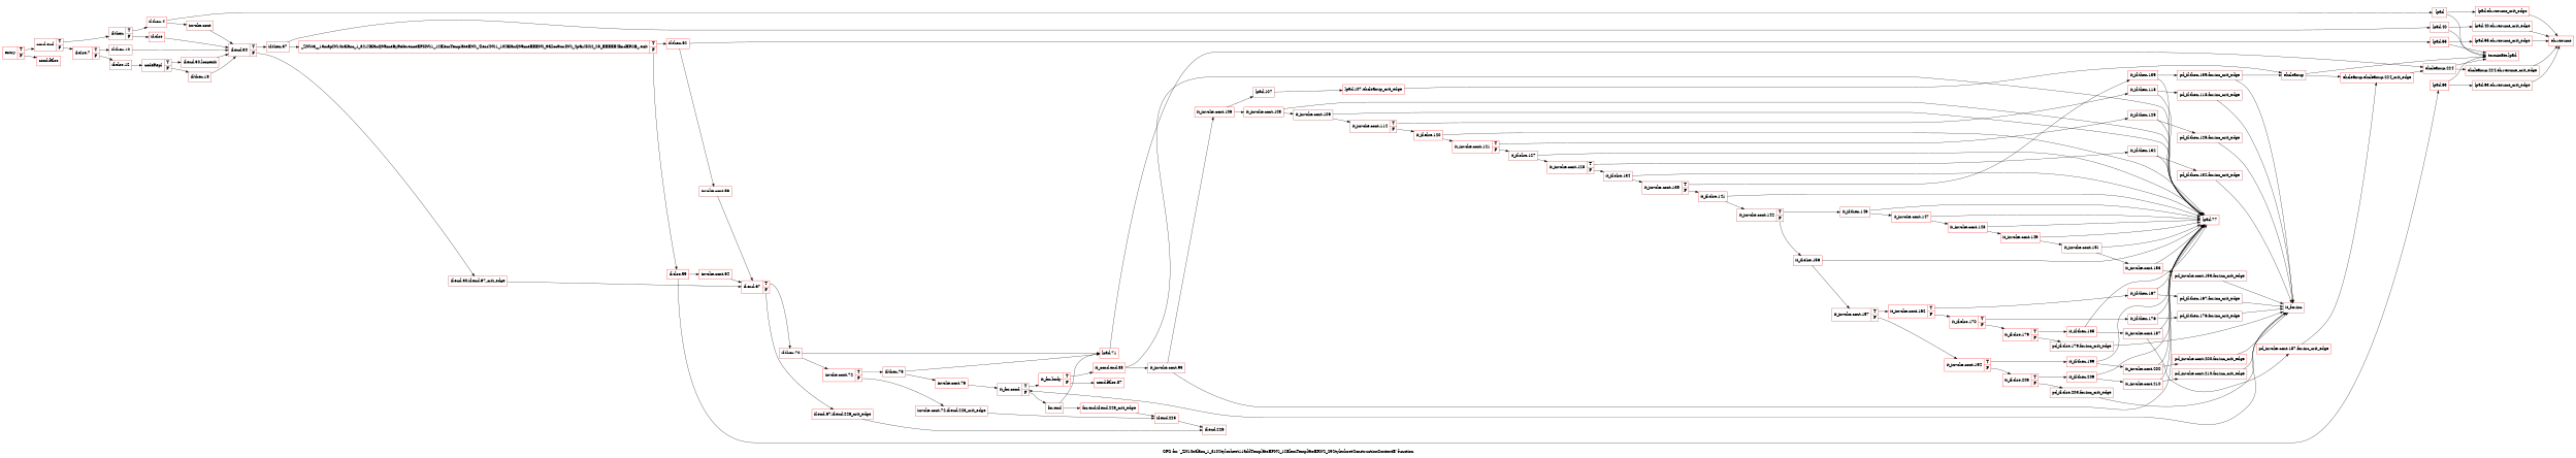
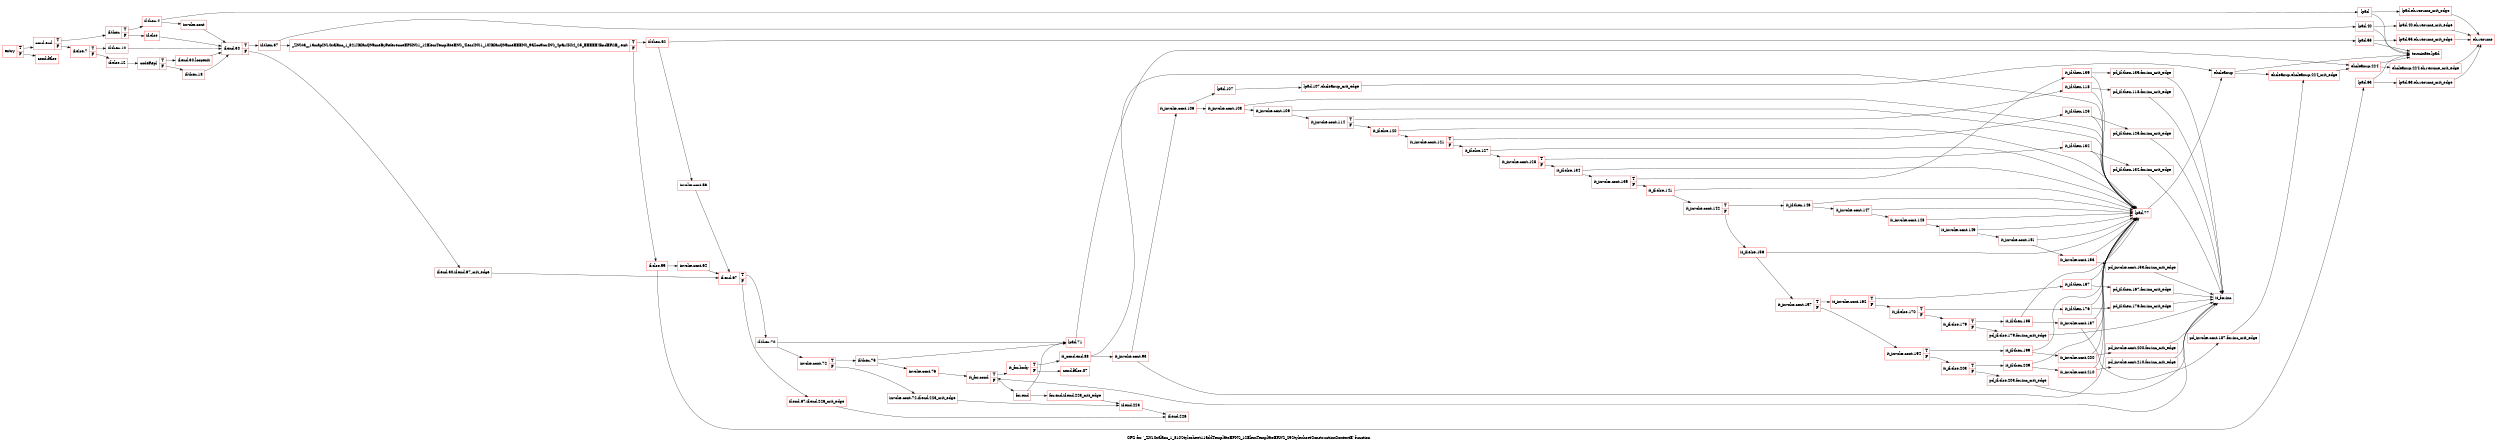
  digraph {
    fontname="DejaVu Serif"
    label="CFG for '_ZN10xalanc_1_810Stylesheet11addTemplateEPNS_12ElemTemplateERNS_29StylesheetConstructionContextE' function"
    rankdir=LR
    node [color=red fontname="DejaVu Serif" shape=record]
    edge [fontname="DejaVu Serif"]
    n1 [label="{entry|{<s0>T|<s1>F}}"]
    n2 [color=brown label="{cond.end|{<s0>T|<s1>F}}"]
    n3 [label="{cond.false}"]
    n4 [color=brown label="{if.then|{<s0>T|<s1>F}}"]
    n5 [label="{if.else.7|{<s0>T|<s1>F}}"]
    n6 [label="{if.then.4}"]
    n7 [label="{if.else}"]
    n8 [color=brown label="{if.then.10}"]
    n9 [color=brown label="{if.else.12}"]
    n10 [color=brown label="{invoke.cont}"]
    n11 [color=brown label="{lpad}"]
    n12 [color=brown label="{if.end.30|{<s0>T|<s1>F}}"]
    n13 [color=brown label="{codeRepl|{<s0>T|<s1>F}}"]
    n14 [label="{lpad.eh.resume_crit_edge}"]
    n15 [label="{terminate.lpad}"]
    n16 [color=brown label="{if.then.37}"]
    n17 [color=brown label="{if.end.30.if.end.67_crit_edge}"]
    n18 [label="{eh.resume}"]
    n19 [label="{_ZNSt3__13mapIN10xalanc_1_821XalanQNameByReferenceEPKNS1_12ElemTemplateENS_4lessINS1_10XalanQNameEEENS_9allocatorINS_4pairIKS2_S5_EEEEE4findERSB_.exit|{<s0>T|<s1>F}}"]
    n20 [color=brown label="{lpad.40}"]
    n21 [label="{if.end.67|{<s0>T|<s1>F}}"]
    n22 [label="{if.end.30.loopexit}"]
    n23 [color=brown label="{if.then.18}"]
    n24 [label="{if.then.52}"]
    n25 [label="{if.else.59}"]
    n26 [color=brown label="{lpad.40.eh.resume_crit_edge}"]
    n27 [color=brown label="{if.then.70}"]
    n28 [label="{if.end.67.if.end.226_crit_edge}"]
    n29 [label="{invoke.cont.72|{<s0>T|<s1>F}}"]
    n30 [label="{lpad.71}"]
    n31 [color=brown label="{if.end.226}"]
    n32 [color=brown label="{invoke.cont.56}"]
    n33 [label="{lpad.55}"]
    n34 [label="{invoke.cont.64}"]
    n35 [label="{lpad.63}"]
    n36 [label="{lpad.55.eh.resume_crit_edge}"]
    n37 [color=brown label="{lpad.63.eh.resume_crit_edge}"]
    n38 [color=brown label="{if.then.75}"]
    n39 [color=brown label="{invoke.cont.72.if.end.223_crit_edge}"]
    n40 [label="{ehcleanup.224}"]
    n41 [label="{invoke.cont.76}"]
    n42 [label="{if.end.223}"]
    n43 [label="{ehcleanup.224.eh.resume_crit_edge}"]
    n44 [color=brown label="{it_for.cond|{<s0>T|<s1>F}}"]
    n45 [label="{it_for.body|{<s0>T|<s1>F}}"]
    n46 [color=brown label="{for.end}"]
    n47 [label="{it_cond.end.88}"]
    n48 [label="{cond.false.87}"]
    n49 [label="{for.end.if.end.223_crit_edge}"]
    n50 [label="{lpad.77}"]
    n51 [color=brown label="{it_invoke.cont.93}"]
    n52 [color=brown label="{ehcleanup}"]
    n53 [label="{it_invoke.cont.106}"]
    n54 [label="{ehcleanup.ehcleanup.224_crit_edge}"]
    n55 [label="{it_invoke.cont.108}"]
    n56 [color=brown label="{lpad.107}"]
    n57 [color=brown label="{it_invoke.cont.109}"]
    n58 [label="{lpad.107.ehcleanup_crit_edge}"]
    n59 [color=brown label="{it_invoke.cont.114|{<s0>T|<s1>F}}"]
    n60 [label="{it_if.then.118}"]
    n61 [label="{it_if.else.120}"]
    n62 [color=brown label="{pd_if.then.118.for.inc_crit_edge}"]
    n63 [label="{it_invoke.cont.121|{<s0>T|<s1>F}}"]
    n64 [color=brown label="{it_for.inc}"]
    n65 [color=brown label="{it_if.then.125}"]
    n66 [color=brown label="{it_if.else.127}"]
    n67 [color=brown label="{pd_if.then.125.for.inc_crit_edge}"]
    n68 [label="{it_invoke.cont.128|{<s0>T|<s1>F}}"]
    n69 [color=brown label="{it_if.then.132}"]
    n70 [color=brown label="{it_if.else.134}"]
    n71 [color=brown label="{pd_if.then.132.for.inc_crit_edge}"]
    n72 [color=brown label="{it_invoke.cont.135|{<s0>T|<s1>F}}"]
    n73 [label="{it_if.then.139}"]
    n74 [label="{it_if.else.141}"]
    n75 [color=brown label="{pd_if.then.139.for.inc_crit_edge}"]
    n76 [color=brown label="{it_invoke.cont.142|{<s0>T|<s1>F}}"]
    n77 [color=brown label="{it_if.then.146}"]
    n78 [label="{it_if.else.156}"]
    n79 [label="{it_invoke.cont.147}"]
    n80 [color=brown label="{it_invoke.cont.157|{<s0>T|<s1>F}}"]
    n81 [label="{it_invoke.cont.148}"]
    n82 [label="{it_invoke.cont.162|{<s0>T|<s1>F}}"]
    n83 [label="{it_invoke.cont.194|{<s0>T|<s1>F}}"]
    n84 [label="{it_invoke.cont.149}"]
    n85 [color=brown label="{it_invoke.cont.151}"]
    n86 [label="{it_invoke.cont.153}"]
    n87 [color=brown label="{pd_invoke.cont.153.for.inc_crit_edge}"]
    n88 [label="{it_if.then.167}"]
    n89 [label="{it_if.else.170|{<s0>T|<s1>F}}"]
    n90 [label="{it_if.then.199}"]
    n91 [label="{it_if.else.203|{<s0>T|<s1>F}}"]
    n92 [color=brown label="{pd_if.then.167.for.inc_crit_edge}"]
    n93 [color=brown label="{it_if.then.176}"]
    n94 [label="{it_if.else.179|{<s0>T|<s1>F}}"]
    n95 [color=brown label="{it_invoke.cont.200}"]
    n96 [label="{it_if.then.209}"]
    n97 [color=brown label="{pd_if.else.203.for.inc_crit_edge}"]
    n98 [color=brown label="{pd_if.then.176.for.inc_crit_edge}"]
    n99 [label="{it_if.then.185}"]
    n100 [color=brown label="{pd_if.else.179.for.inc_crit_edge}"]
    n101 [color=brown label="{it_invoke.cont.187}"]
    n102 [label="{pd_invoke.cont.187.for.inc_crit_edge}"]
    n103 [label="{pd_invoke.cont.200.for.inc_crit_edge}"]
    n104 [label="{it_invoke.cont.210}"]
    n105 [color=brown label="{pd_invoke.cont.210.for.inc_crit_edge}"]
    n1 -> n2 [tailport=s0]
    n1 -> n3 [tailport=s1]
    n2 -> n4 [tailport=s0]
    n2 -> n5 [tailport=s1]
    n4 -> n6 [tailport=s0]
    n4 -> n7 [tailport=s1]
    n5 -> n8 [tailport=s0]
    n5 -> n9 [tailport=s1]
    n6 -> n10
    n6 -> n11
    n7 -> n12
    n8 -> n12
    n9 -> n13
    n10 -> n12
    n11 -> n14
    n11 -> n15
    n12 -> n16 [tailport=s0]
    n12 -> n17 [tailport=s1]
    n13 -> n22 [tailport=s0]
    n13 -> n23 [tailport=s1]
    n14 -> n18
    n16 -> n19
    n16 -> n20
    n17 -> n21
    n19 -> n24 [tailport=s0]
    n19 -> n25 [tailport=s1]
    n20 -> n15
    n20 -> n26
    n21 -> n27 [tailport=s0]
    n21 -> n28 [tailport=s1]
    n22 -> n12
    n23 -> n12
    n24 -> n32
    n24 -> n33
    n25 -> n34
    n25 -> n35
    n26 -> n18
    n27 -> n29
    n27 -> n30
    n28 -> n31
    n29 -> n38 [tailport=s0]
    n29 -> n39 [tailport=s1]
    n30 -> n40
    n32 -> n21
    n33 -> n15
    n33 -> n36
    n34 -> n21
    n35 -> n15
    n35 -> n37
    n36 -> n18
    n37 -> n18
    n38 -> n30
    n38 -> n41
    n39 -> n42
    n40 -> n15
    n40 -> n43
    n41 -> n44
    n42 -> n31
    n43 -> n18
    n44 -> n45 [tailport=s0]
    n44 -> n46 [tailport=s1]
    n45 -> n47 [tailport=s0]
    n45 -> n48 [tailport=s1]
    n46 -> n30
    n46 -> n49
    n47 -> n50
    n47 -> n51
    n49 -> n42
-   n75 -> n52
+   n50 -> n52
    n51 -> n50
    n51 -> n53
    n52 -> n15
    n52 -> n54
    n53 -> n55
    n53 -> n56
    n54 -> n40
    n55 -> n50
    n55 -> n57
    n56 -> n58
    n57 -> n50
    n57 -> n59
    n58 -> n52
    n59 -> n60 [tailport=s0]
    n59 -> n61 [tailport=s1]
    n60 -> n50
    n60 -> n62
    n61 -> n50
    n61 -> n63
    n62 -> n64
    n63 -> n65 [tailport=s0]
    n63 -> n66 [tailport=s1]
    n64 -> n44
    n65 -> n50
    n65 -> n67
    n66 -> n50
    n66 -> n68
    n67 -> n64
    n68 -> n69 [tailport=s0]
    n68 -> n70 [tailport=s1]
    n69 -> n50
    n69 -> n71
    n70 -> n50
    n70 -> n72
    n71 -> n64
    n72 -> n73 [tailport=s0]
    n72 -> n74 [tailport=s1]
    n73 -> n50
    n73 -> n75
    n74 -> n50
    n74 -> n76
    n75 -> n64
    n76 -> n77 [tailport=s0]
    n76 -> n78 [tailport=s1]
    n77 -> n50
    n77 -> n79
    n78 -> n50
    n78 -> n80
    n79 -> n50
    n79 -> n81
    n80 -> n82 [tailport=s0]
    n80 -> n83 [tailport=s1]
    n81 -> n50
    n81 -> n84
    n82 -> n88 [tailport=s0]
    n82 -> n89 [tailport=s1]
    n83 -> n90 [tailport=s0]
    n83 -> n91 [tailport=s1]
    n84 -> n50
    n84 -> n85
    n85 -> n50
    n85 -> n86
    n86 -> n50
    n86 -> n87
    n87 -> n64
    n88 -> n50
    n88 -> n92
    n89 -> n93 [tailport=s0]
    n89 -> n94 [tailport=s1]
    n90 -> n50
    n90 -> n95
    n91 -> n96 [tailport=s0]
    n91 -> n97 [tailport=s1]
    n92 -> n64
    n93 -> n50
    n93 -> n98
    n94 -> n99 [tailport=s0]
    n94 -> n100 [tailport=s1]
    n95 -> n50
    n95 -> n103
    n96 -> n50
    n96 -> n104
    n97 -> n64
    n98 -> n64
    n99 -> n50
    n99 -> n101
    n100 -> n64
    n101 -> n50
    n101 -> n102
    n102 -> n54
    n103 -> n64
    n104 -> n50
    n104 -> n105
    n105 -> n64
  }
